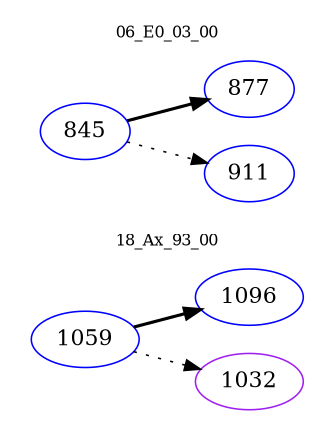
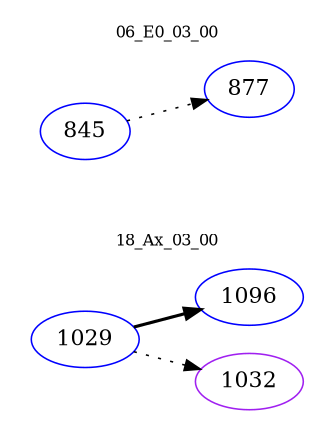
  digraph {
    rankdir=LR
    node [color=blue]
    edge [color=black style=dotted]
-   n1 [label=1059]
+   n1 [label=1029]
    n2 [color=purple label=1032]
    n3 [label=1096]
    n4 [label=845]
-   n5 [label=911]
    n6 [label=877]
    subgraph cluster_1 {
      color=white
      fontsize=10
-     label="18_Ax_93_00"
+     label="18_Ax_03_00"
      n1
      n2
      n3
    }
    subgraph cluster_2 {
      color=white
      fontsize=10
      label="06_E0_03_00"
      n4
-     n5
      n6
    }
    n1 -> n2
    n1 -> n3 [style=bold]
-   n4 -> n5
-   n4 -> n6 [style=bold]
+   n4 -> n6
  }
